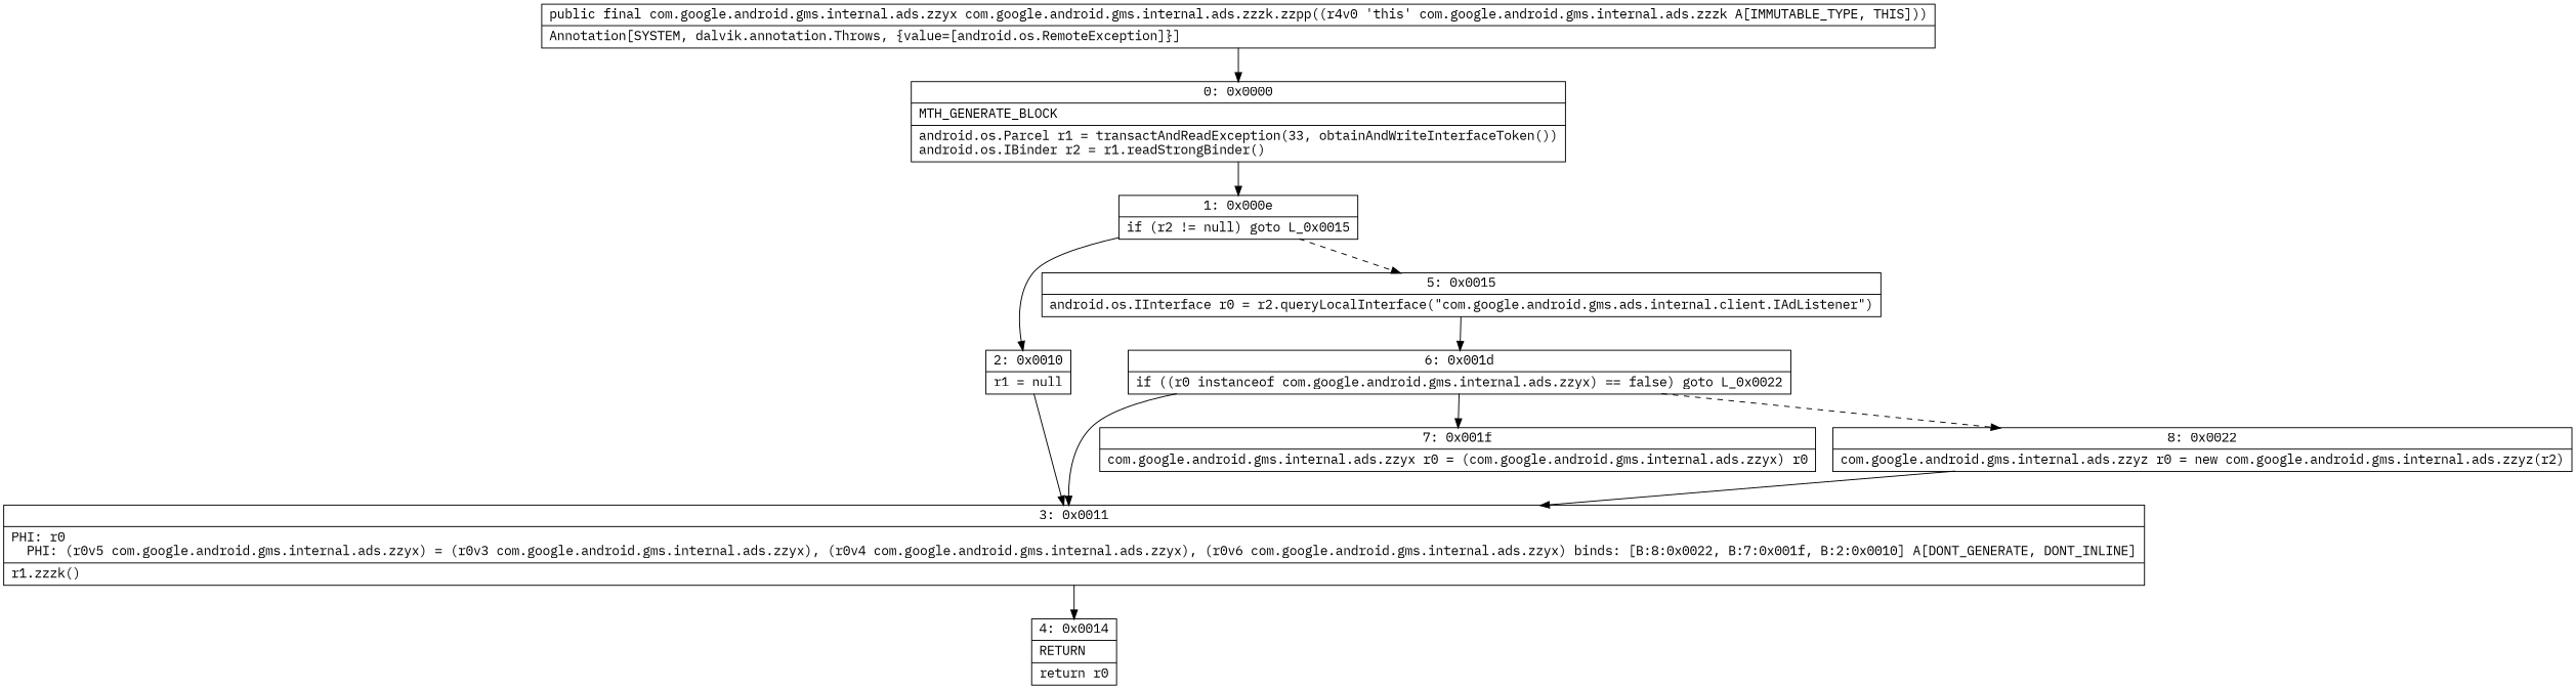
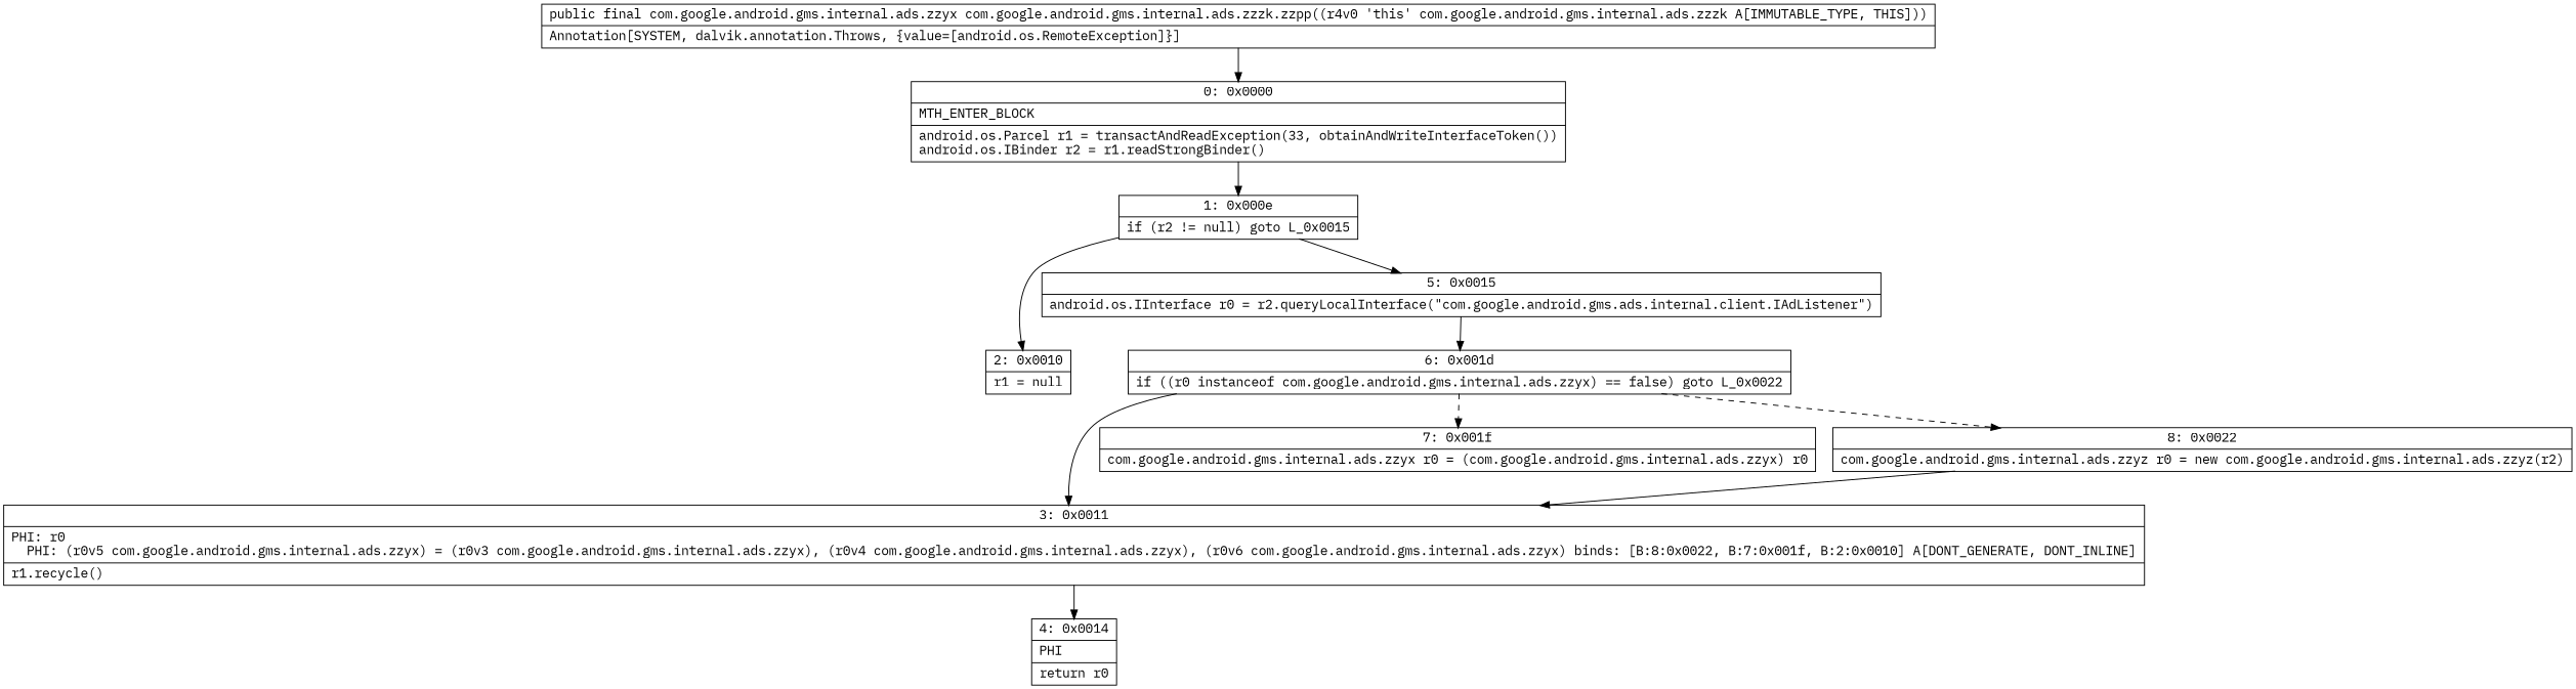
  digraph {
    fontname="IBM Plex Mono"
    node [fontname="IBM Plex Mono" shape=record]
    edge [fontname="IBM Plex Mono"]
-   n1 [label="{0\:\ 0x0000|MTH_GENERATE_BLOCK\l|android.os.Parcel r1 = transactAndReadException(33, obtainAndWriteInterfaceToken())\landroid.os.IBinder r2 = r1.readStrongBinder()\l}"]
+   n1 [label="{0\:\ 0x0000|MTH_ENTER_BLOCK\l|android.os.Parcel r1 = transactAndReadException(33, obtainAndWriteInterfaceToken())\landroid.os.IBinder r2 = r1.readStrongBinder()\l}"]
    n2 [label="{1\:\ 0x000e|if (r2 != null) goto L_0x0015\l}"]
    n3 [label="{2\:\ 0x0010|r1 = null\l}"]
    n4 [label="{5\:\ 0x0015|android.os.IInterface r0 = r2.queryLocalInterface(\"com.google.android.gms.ads.internal.client.IAdListener\")\l}"]
-   n5 [label="{3\:\ 0x0011|PHI: r0 \l  PHI: (r0v5 com.google.android.gms.internal.ads.zzyx) = (r0v3 com.google.android.gms.internal.ads.zzyx), (r0v4 com.google.android.gms.internal.ads.zzyx), (r0v6 com.google.android.gms.internal.ads.zzyx) binds: [B:8:0x0022, B:7:0x001f, B:2:0x0010] A[DONT_GENERATE, DONT_INLINE]\l|r1.zzzk()\l}"]
+   n5 [label="{3\:\ 0x0011|PHI: r0 \l  PHI: (r0v5 com.google.android.gms.internal.ads.zzyx) = (r0v3 com.google.android.gms.internal.ads.zzyx), (r0v4 com.google.android.gms.internal.ads.zzyx), (r0v6 com.google.android.gms.internal.ads.zzyx) binds: [B:8:0x0022, B:7:0x001f, B:2:0x0010] A[DONT_GENERATE, DONT_INLINE]\l|r1.recycle()\l}"]
    n6 [label="{6\:\ 0x001d|if ((r0 instanceof com.google.android.gms.internal.ads.zzyx) == false) goto L_0x0022\l}"]
-   n7 [label="{4\:\ 0x0014|RETURN\l|return r0\l}"]
+   n7 [label="{4\:\ 0x0014|PHI\l|return r0\l}"]
    n8 [label="{7\:\ 0x001f|com.google.android.gms.internal.ads.zzyx r0 = (com.google.android.gms.internal.ads.zzyx) r0\l}"]
    n9 [label="{8\:\ 0x0022|com.google.android.gms.internal.ads.zzyz r0 = new com.google.android.gms.internal.ads.zzyz(r2)\l}"]
    n10 [label="{public final com.google.android.gms.internal.ads.zzyx com.google.android.gms.internal.ads.zzzk.zzpp((r4v0 'this' com.google.android.gms.internal.ads.zzzk A[IMMUTABLE_TYPE, THIS]))  | Annotation[SYSTEM, dalvik.annotation.Throws, \{value=[android.os.RemoteException]\}]\l}"]
    n1 -> n2
    n2 -> n3 [style=solid]
-   n2 -> n4 [style=dashed]
-   n3 -> n5
+   n2 -> n4
    n4 -> n6
    n5 -> n7
    n6 -> n5
-   n6 -> n8 [style=solid]
+   n6 -> n8 [style=dashed]
    n6 -> n9 [style=dashed]
    n9 -> n5
    n10 -> n1
  }
